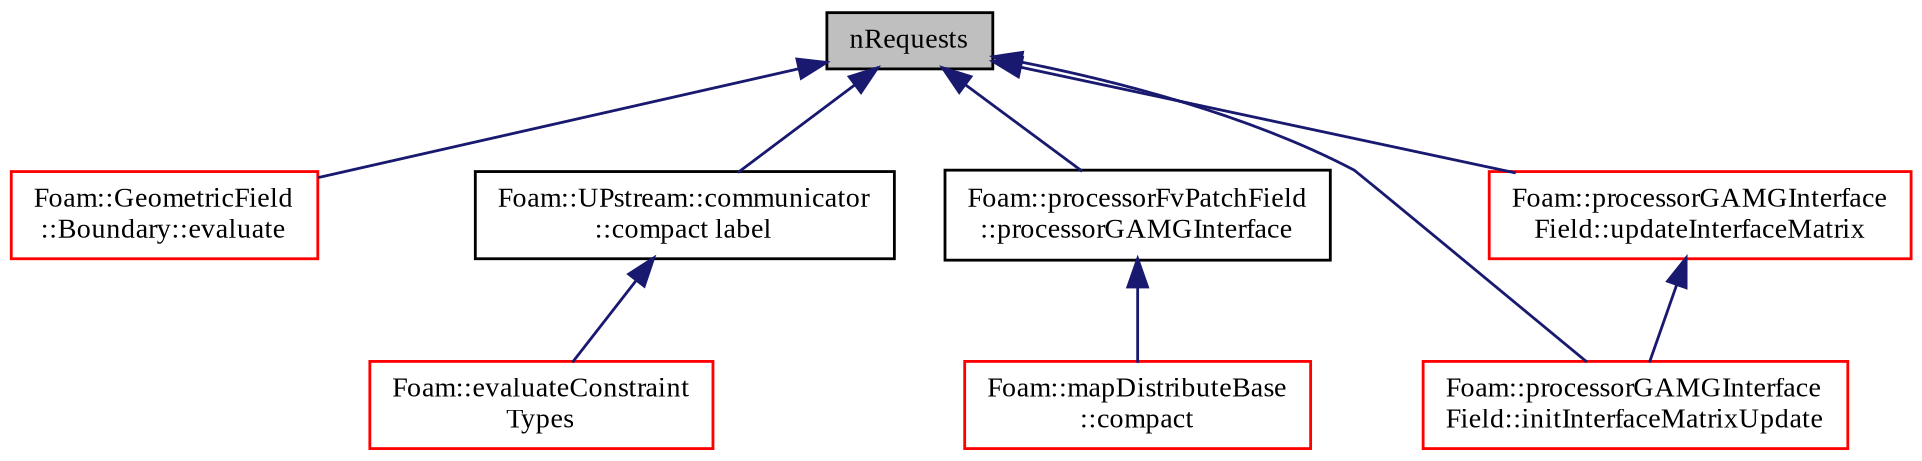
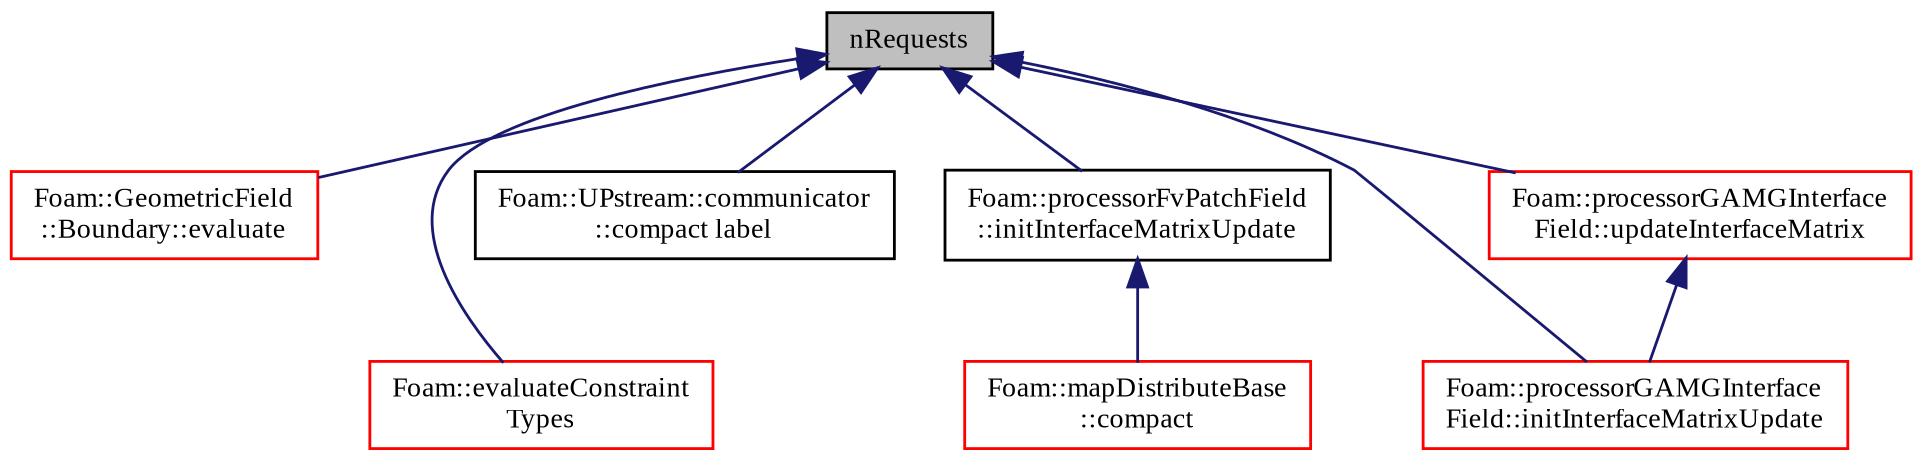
  digraph {
    fontname="Liberation Serif"
    rankdir=TB
    node [color=red fontname="Liberation Serif" fontsize=10 shape=record]
    edge [color=midnightblue dir=back fontname="Liberation Serif" fontsize=10 labelfontname=Helvetica labelfontsize=10 style=solid]
    n1 [color=black fillcolor=grey75 fontcolor=black height=0.2 label=nRequests style=filled width=0.4]
    n2 [height=0.2 label="Foam::GeometricField\l::Boundary::evaluate" width=0.4]
    n3 [height=0.2 label="Foam::evaluateConstraint\lTypes" width=0.4]
-   n4 [color=black height=0.2 label="Foam::processorFvPatchField\l::processorGAMGInterface" width=0.4]
+   n4 [color=black height=0.2 label="Foam::processorFvPatchField\l::initInterfaceMatrixUpdate" width=0.4]
    n5 [height=0.2 label="Foam::processorGAMGInterface\lField::initInterfaceMatrixUpdate" width=0.4]
    n6 [color=black height=0.2 label="Foam::UPstream::communicator\l::compact label" width=0.4]
    n7 [height=0.2 label="Foam::processorGAMGInterface\lField::updateInterfaceMatrix" width=0.4]
    n8 [height=0.2 label="Foam::mapDistributeBase\l::compact" width=0.4]
    n1 -> n2
-   n6 -> n3
+   n1 -> n3
    n1 -> n4
    n1 -> n5
    n1 -> n6
    n1 -> n7
    n4 -> n8
    n7 -> n5
  }
